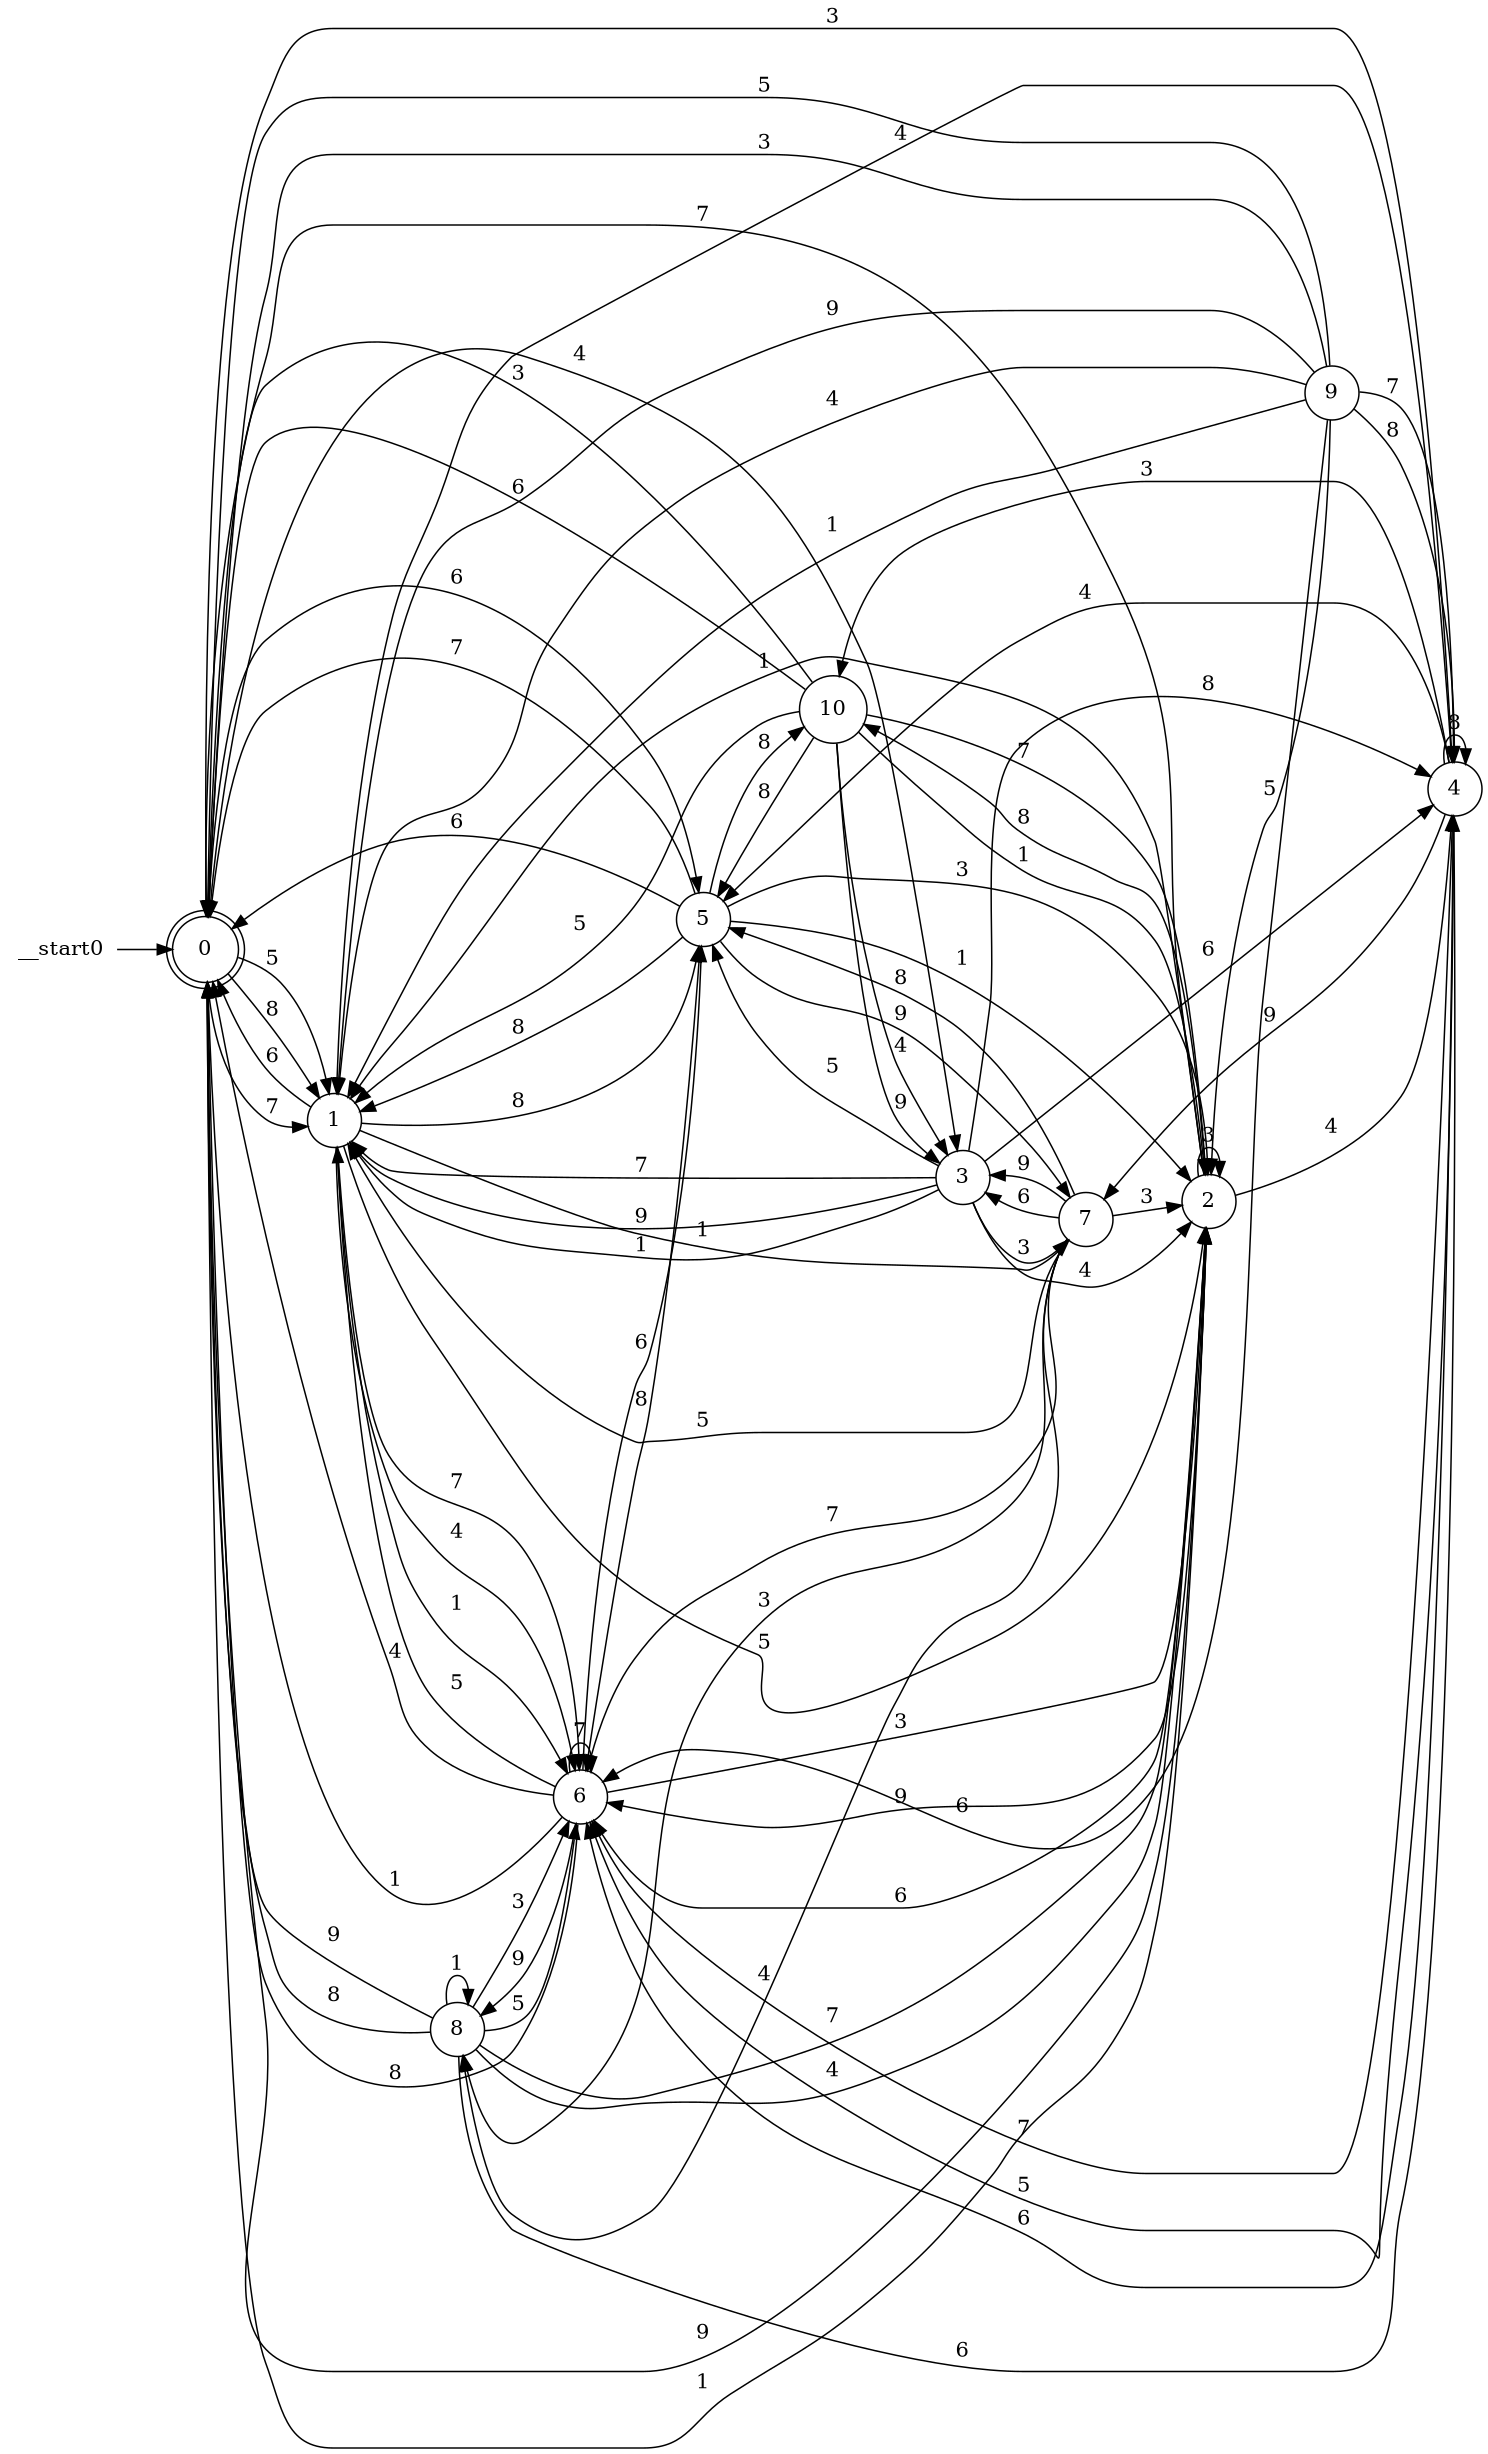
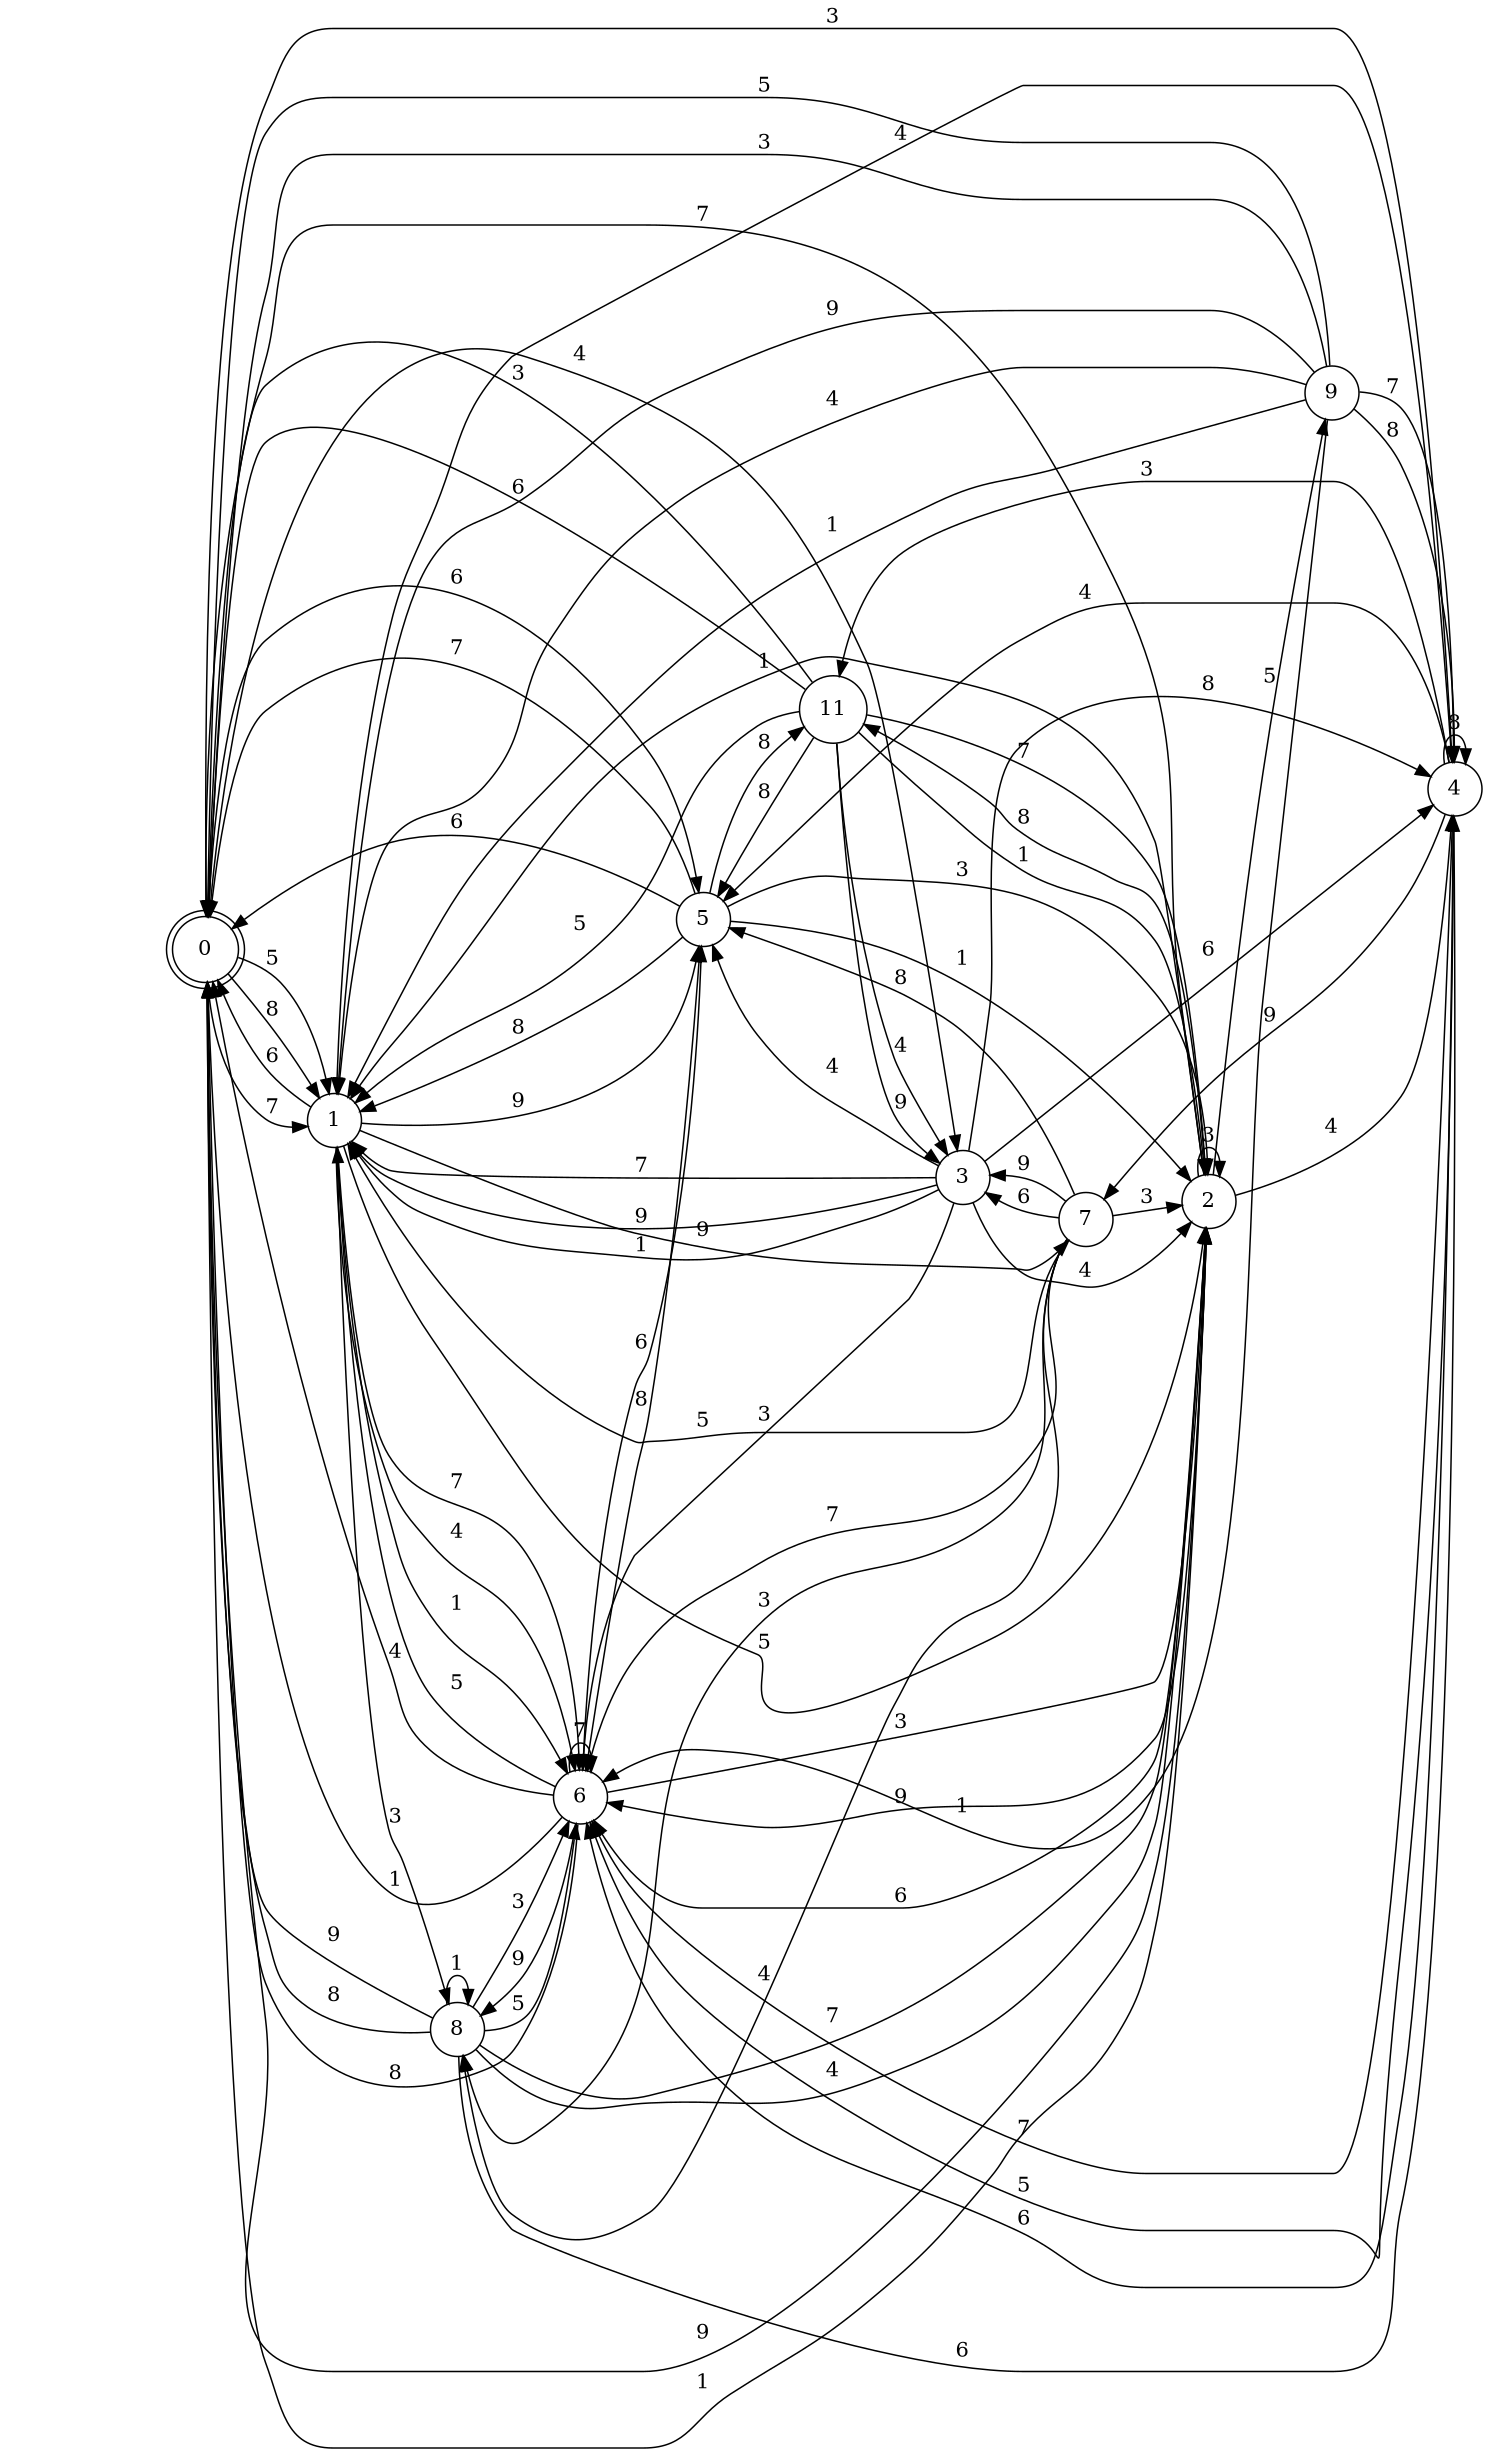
  digraph {
    rankdir=LR
    node [shape=circle]
    n1 [label=0 shape=doublecircle]
    n2 [label=1]
    n3 [label=2]
    n4 [label=3]
    n5 [label=4]
    n6 [label=5]
    n7 [label=6]
    n8 [label=7]
    n9 [label=8]
    n10 [label=9]
-   n11 [label=10]
-   __start0 [height=0 shape=none width=0]
+   n11 [label=11]
    n1 -> n2 [label=7]
    n1 -> n2 [label=5]
    n1 -> n2 [label=8]
    n1 -> n3 [label=9]
    n1 -> n3 [label=1]
    n1 -> n4 [label=4]
    n1 -> n5 [label=3]
    n1 -> n6 [label=6]
    n2 -> n1 [label=6]
    n2 -> n3 [label=5]
-   n2 -> n6 [label=8]
+   n2 -> n6 [label=9]
    n2 -> n7 [label=7]
    n2 -> n7 [label=4]
    n2 -> n7 [label=1]
-   n2 -> n8 [label=1]
+   n2 -> n8 [label=9]
+   n2 -> n9 [label=3]
    n3 -> n1 [label=7]
    n3 -> n2 [label=1]
    n3 -> n3 [label=3]
    n3 -> n5 [label=4]
    n3 -> n7 [label=9]
    n3 -> n7 [label=6]
-   n10 -> n3 [label=5]
+   n3 -> n10 [label=5]
    n3 -> n11 [label=8]
    n4 -> n2 [label=7]
    n4 -> n2 [label=9]
    n4 -> n2 [label=1]
    n4 -> n3 [label=4]
    n4 -> n5 [label=8]
    n4 -> n5 [label=6]
-   n4 -> n6 [label=5]
-   n4 -> n8 [label=3]
+   n4 -> n6 [label=4]
+   n4 -> n7 [label=3]
    n5 -> n2 [label=4]
    n5 -> n5 [label=8]
    n5 -> n6 [label=4]
    n5 -> n7 [label=7]
    n5 -> n7 [label=5]
    n5 -> n7 [label=6]
    n5 -> n8 [label=9]
    n5 -> n11 [label=3]
    n6 -> n1 [label=7]
    n6 -> n1 [label=6]
    n6 -> n2 [label=8]
    n6 -> n3 [label=3]
    n6 -> n3 [label=1]
    n6 -> n7 [label=8]
-   n6 -> n8 [label=9]
    n6 -> n11 [label=8]
    n7 -> n1 [label=8]
    n7 -> n1 [label=4]
    n7 -> n1 [label=1]
    n7 -> n2 [label=5]
    n7 -> n3 [label=3]
    n7 -> n6 [label=6]
    n7 -> n7 [label=7]
    n7 -> n9 [label=9]
    n8 -> n2 [label=5]
    n8 -> n3 [label=3]
    n8 -> n4 [label=9]
    n8 -> n4 [label=6]
    n8 -> n6 [label=8]
    n8 -> n7 [label=7]
    n8 -> n9 [label=4]
    n8 -> n9 [label=3]
    n9 -> n1 [label=9]
    n9 -> n1 [label=8]
    n9 -> n3 [label=7]
    n9 -> n3 [label=4]
    n9 -> n5 [label=6]
    n9 -> n7 [label=5]
    n9 -> n7 [label=3]
    n9 -> n9 [label=1]
    n10 -> n1 [label=5]
    n10 -> n1 [label=3]
    n10 -> n2 [label=9]
    n10 -> n2 [label=4]
    n10 -> n2 [label=1]
    n10 -> n5 [label=7]
    n10 -> n5 [label=8]
-   n10 -> n7 [label=6]
+   n10 -> n7 [label=1]
    n11 -> n1 [label=3]
    n11 -> n1 [label=6]
    n11 -> n2 [label=5]
    n11 -> n3 [label=7]
    n11 -> n3 [label=1]
    n11 -> n4 [label=9]
    n11 -> n4 [label=4]
    n11 -> n6 [label=8]
-   __start0 -> n1
  }
